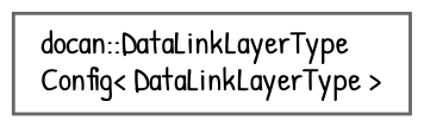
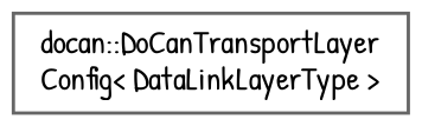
  digraph {
    rankdir=LR
    fontname="Patrick Hand"
-   n1 [color=grey40 fillcolor=white fontname="Patrick Hand" fontsize=10 height=0.2 label="docan::DataLinkLayerType\lConfig\< DataLinkLayerType \>" shape=box style=filled width=0.4]
+   n1 [color=grey40 fillcolor=white fontname="Patrick Hand" fontsize=10 height=0.2 label="docan::DoCanTransportLayer\lConfig\< DataLinkLayerType \>" shape=box style=filled width=0.4]
  }
